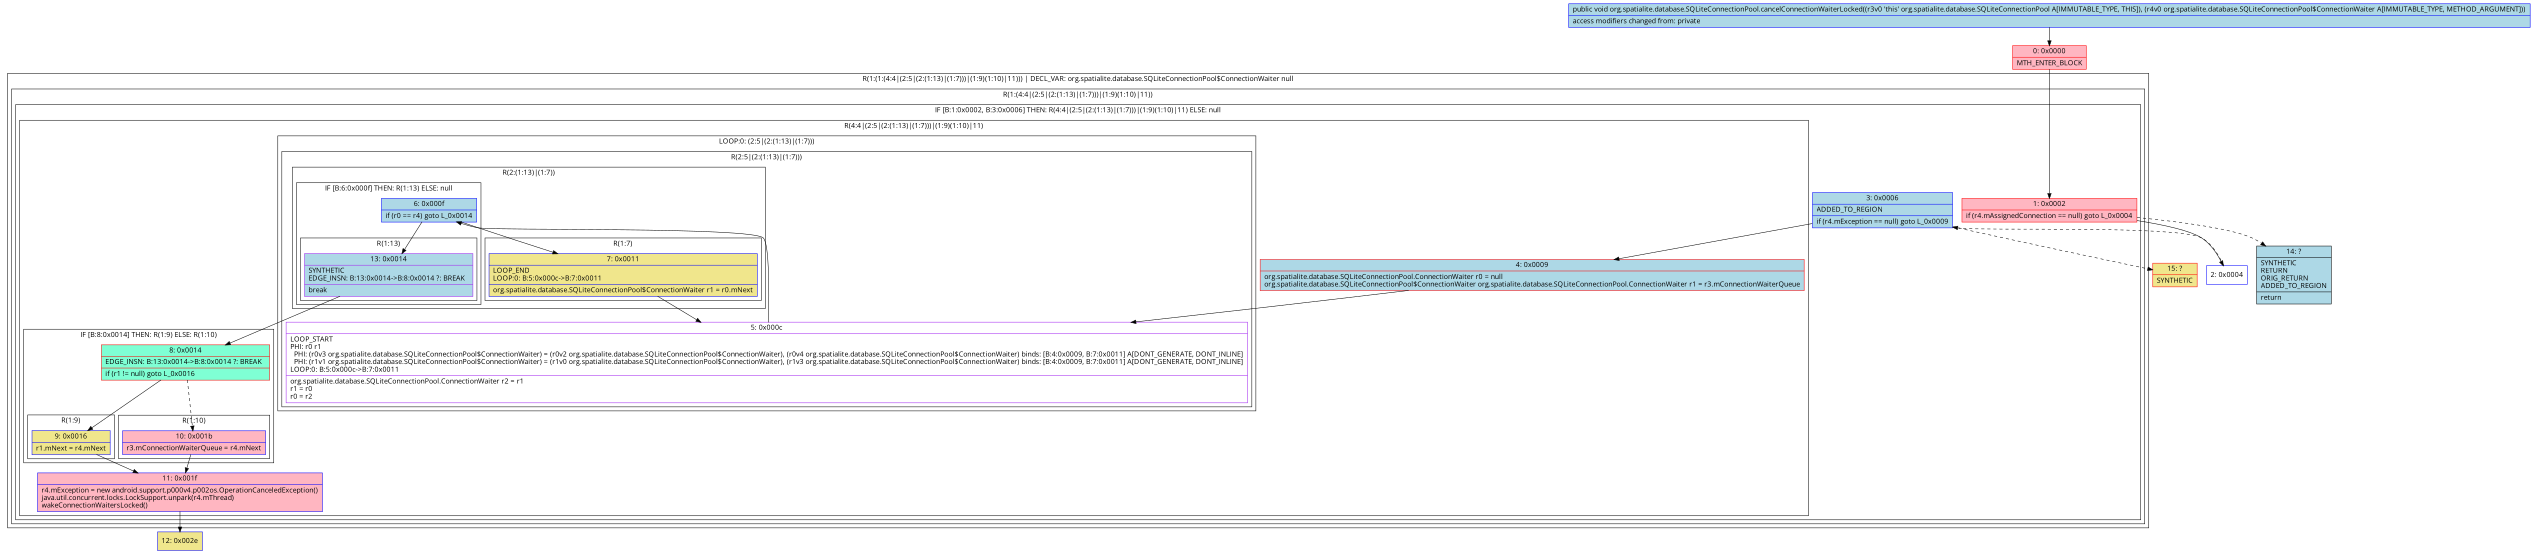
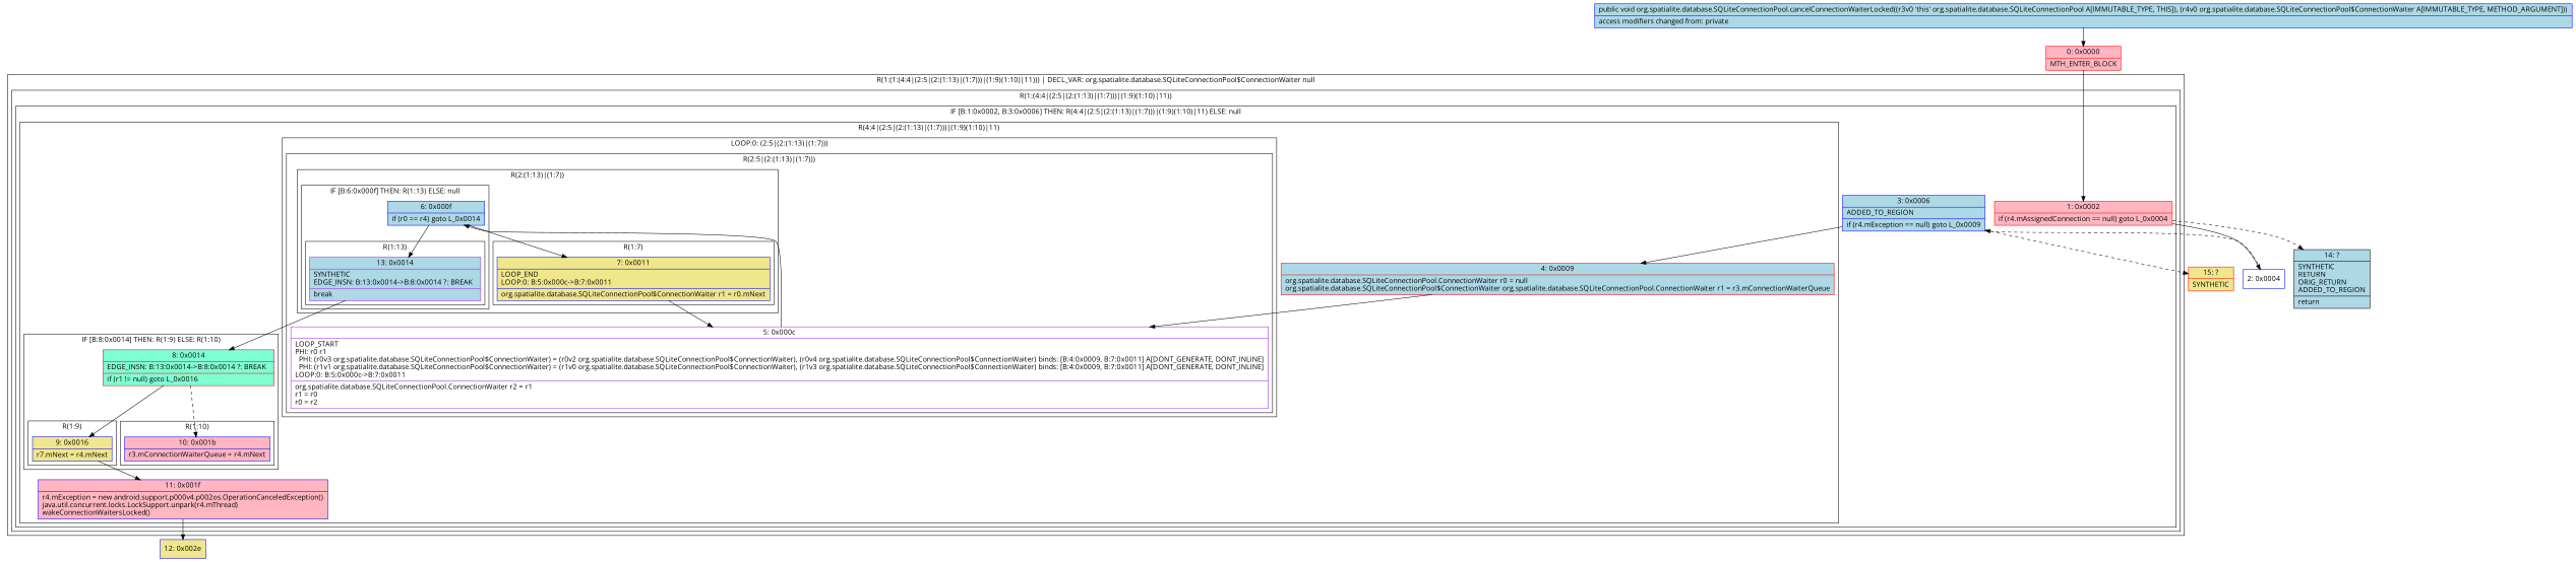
  digraph {
    fontname="Open Sans"
    node [color=blue fillcolor=lightblue fontname="Open Sans" shape=record style=filled]
    edge [fontname="Open Sans"]
    n1 [color=purple label="{13\:\ 0x0014|SYNTHETIC\lEDGE_INSN: B:13:0x0014\-\>B:8:0x0014 ?: BREAK  \l|break\l}"]
    n2 [label="{6\:\ 0x000f|if (r0 == r4) goto L_0x0014\l}"]
    n3 [fillcolor=khaki label="{7\:\ 0x0011|LOOP_END\lLOOP:0: B:5:0x000c\-\>B:7:0x0011\l|org.spatialite.database.SQLiteConnectionPool$ConnectionWaiter r1 = r0.mNext\l}"]
    n4 [color=purple fillcolor=white label="{5\:\ 0x000c|LOOP_START\lPHI: r0 r1 \l  PHI: (r0v3 org.spatialite.database.SQLiteConnectionPool$ConnectionWaiter) = (r0v2 org.spatialite.database.SQLiteConnectionPool$ConnectionWaiter), (r0v4 org.spatialite.database.SQLiteConnectionPool$ConnectionWaiter) binds: [B:4:0x0009, B:7:0x0011] A[DONT_GENERATE, DONT_INLINE]\l  PHI: (r1v1 org.spatialite.database.SQLiteConnectionPool$ConnectionWaiter) = (r1v0 org.spatialite.database.SQLiteConnectionPool$ConnectionWaiter), (r1v3 org.spatialite.database.SQLiteConnectionPool$ConnectionWaiter) binds: [B:4:0x0009, B:7:0x0011] A[DONT_GENERATE, DONT_INLINE]\lLOOP:0: B:5:0x000c\-\>B:7:0x0011\l|org.spatialite.database.SQLiteConnectionPool.ConnectionWaiter r2 = r1\lr1 = r0\lr0 = r2\l}"]
-   n5 [fillcolor=khaki label="{9\:\ 0x0016|r1.mNext = r4.mNext\l}"]
+   n5 [fillcolor=khaki label="{9\:\ 0x0016|r7.mNext = r4.mNext\l}"]
    n6 [fillcolor=lightpink label="{10\:\ 0x001b|r3.mConnectionWaiterQueue = r4.mNext\l}"]
    n7 [color=red fillcolor=aquamarine label="{8\:\ 0x0014|EDGE_INSN: B:13:0x0014\-\>B:8:0x0014 ?: BREAK  \l|if (r1 != null) goto L_0x0016\l}"]
    n8 [color=red label="{4\:\ 0x0009|org.spatialite.database.SQLiteConnectionPool.ConnectionWaiter r0 = null\lorg.spatialite.database.SQLiteConnectionPool$ConnectionWaiter org.spatialite.database.SQLiteConnectionPool.ConnectionWaiter r1 = r3.mConnectionWaiterQueue\l}"]
    n9 [fillcolor=lightpink label="{11\:\ 0x001f|r4.mException = new android.support.p000v4.p002os.OperationCanceledException()\ljava.util.concurrent.locks.LockSupport.unpark(r4.mThread)\lwakeConnectionWaitersLocked()\l}"]
    n10 [color=red fillcolor=lightpink label="{1\:\ 0x0002|if (r4.mAssignedConnection == null) goto L_0x0004\l}"]
    n11 [label="{3\:\ 0x0006|ADDED_TO_REGION\l|if (r4.mException == null) goto L_0x0009\l}"]
    n12 [fillcolor=khaki label="{12\:\ 0x002e}"]
    n13 [fillcolor=white label="{2\:\ 0x0004}"]
    n14 [color=black label="{14\:\ ?|SYNTHETIC\lRETURN\lORIG_RETURN\lADDED_TO_REGION\l|return\l}"]
    n15 [color=red fillcolor=khaki label="{15\:\ ?|SYNTHETIC\l}"]
    n16 [color=red fillcolor=lightpink label="{0\:\ 0x0000|MTH_ENTER_BLOCK\l}"]
    n17 [label="{public void org.spatialite.database.SQLiteConnectionPool.cancelConnectionWaiterLocked((r3v0 'this' org.spatialite.database.SQLiteConnectionPool A[IMMUTABLE_TYPE, THIS]), (r4v0 org.spatialite.database.SQLiteConnectionPool$ConnectionWaiter A[IMMUTABLE_TYPE, METHOD_ARGUMENT]))  | access modifiers changed from: private\l}"]
    subgraph cluster_1 {
      label="R(1:(1:(4:4|(2:5|(2:(1:13)|(1:7)))|(1:9)(1:10)|11))) | DECL_VAR: org.spatialite.database.SQLiteConnectionPool$ConnectionWaiter null\l"
      subgraph cluster_2 {
        label="R(1:(4:4|(2:5|(2:(1:13)|(1:7)))|(1:9)(1:10)|11))"
        subgraph cluster_3 {
          label="IF [B:1:0x0002, B:3:0x0006] THEN: R(4:4|(2:5|(2:(1:13)|(1:7)))|(1:9)(1:10)|11) ELSE: null"
          n10
          n11
          subgraph cluster_4 {
            label="R(4:4|(2:5|(2:(1:13)|(1:7)))|(1:9)(1:10)|11)"
            n8
            n9
            subgraph cluster_5 {
              label="LOOP:0: (2:5|(2:(1:13)|(1:7)))"
              subgraph cluster_6 {
                label="R(2:5|(2:(1:13)|(1:7)))"
                n4
                subgraph cluster_7 {
                  label="R(2:(1:13)|(1:7))"
                  subgraph cluster_8 {
                    label="IF [B:6:0x000f] THEN: R(1:13) ELSE: null"
                    n2
                    subgraph cluster_9 {
                      label="R(1:13)"
                      n1
                    }
                  }
                  subgraph cluster_10 {
                    label="R(1:7)"
                    n3
                  }
                }
              }
            }
            subgraph cluster_11 {
              label="IF [B:8:0x0014] THEN: R(1:9) ELSE: R(1:10)"
              n7
              subgraph cluster_12 {
                label="R(1:9)"
                n5
              }
              subgraph cluster_13 {
                label="R(1:10)"
                n6
              }
            }
          }
        }
      }
    }
    n1 -> n7
    n2 -> n1
    n2 -> n3 [style=solid]
    n3 -> n4
    n4 -> n2
    n5 -> n9
-   n6 -> n9
    n7 -> n5
    n7 -> n6 [style=dashed]
    n8 -> n4
    n9 -> n12
    n10 -> n13
    n10 -> n14 [style=dashed]
    n11 -> n8
    n11 -> n15 [style=dashed]
    n13 -> n11 [style=dashed]
    n16 -> n10
    n17 -> n16
  }
